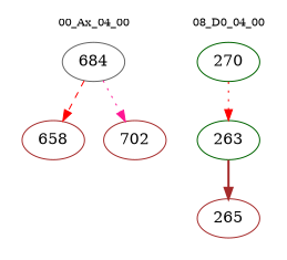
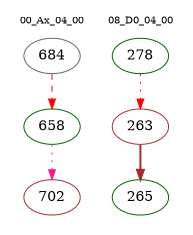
  digraph {
    node [color=darkgreen]
    edge [color=red style=dotted]
    n1 [color=gray40 label=684]
-   n2 [color=brown label=658]
+   n2 [label=658]
    n3 [color=brown label=702]
-   n4 [label=263]
-   n5 [label=270]
-   n6 [color=brown label=265]
+   n4 [color=brown label=263]
+   n5 [label=278]
+   n6 [label=265]
    subgraph cluster_1 {
      color=white
      fontsize=10
      label="00_Ax_04_00"
      n1
      n2
      n3
    }
    subgraph cluster_2 {
      color=white
      fontsize=10
      label="08_D0_04_00"
      n4
      n5
      n6
    }
    n1 -> n2 [style=dashed]
-   n1 -> n3 [color=deeppink]
+   n2 -> n3 [color=deeppink]
    n4 -> n6 [color=brown style=bold]
    n5 -> n4
  }
